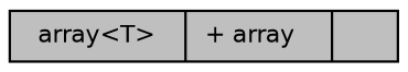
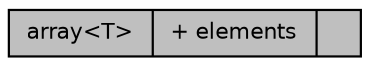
  digraph {
    rankdir=LR
-   n1 [color=black fillcolor=grey75 fontcolor=black fontname=Helvetica fontsize=10 height=0.2 label="{array\<T\>\n|+ array\l|}" shape=record style=filled width=0.4]
+   n1 [color=black fillcolor=grey75 fontcolor=black fontname=Helvetica fontsize=10 height=0.2 label="{array\<T\>\n|+ elements\l|}" shape=record style=filled width=0.4]
  }
